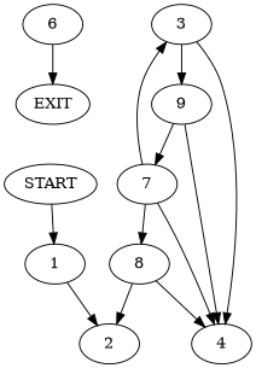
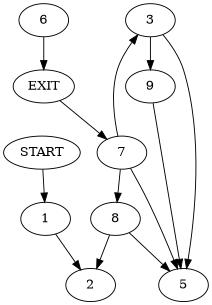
  digraph {
    n1 [label=START]
    1
    2
    n4 [label=EXIT]
    3
-   4
+   4 [label=5]
    n7 [label=9]
    6
    7
    8
    n1 -> 1
    1 -> 2
    3 -> 4
    3 -> n7
    n7 -> 4
-   n7 -> 7
+   n4 -> 7
    6 -> n4
    7 -> 3
    7 -> 4
    7 -> 8
    8 -> 2
    8 -> 4
  }
